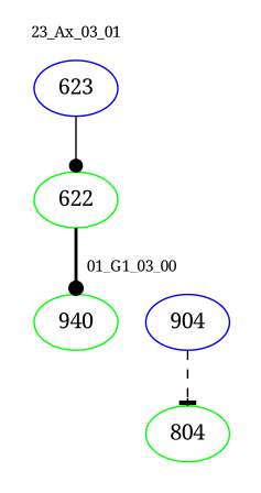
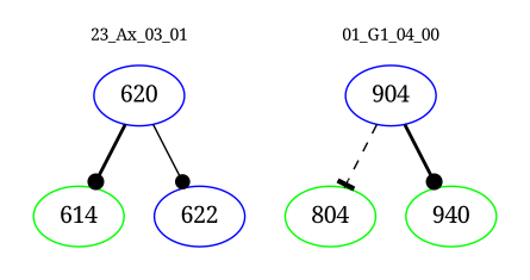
  digraph {
    fontname="Noto Serif"
    node [color=green fontname="Noto Serif"]
    edge [arrowhead=dot color=black fontname="Noto Serif" style=bold]
-   n1 [color=blue label=623]
-   n3 [label=622]
+   n1 [color=blue label=620]
+   n2 [label=614]
+   n3 [color=blue label=622]
    n4 [color=blue label=904]
    n5 [label=804]
    n6 [label=940]
    subgraph cluster_1 {
      color=white
      fontsize=10
      label="23_Ax_03_01"
      n1
+     n2
      n3
    }
    subgraph cluster_2 {
      color=white
      fontsize=10
-     label="01_G1_03_00"
+     label="01_G1_04_00"
      n4
      n5
      n6
    }
+   n1 -> n2
    n1 -> n3 [style=solid]
    n4 -> n5 [arrowhead=tee style=dashed]
-   n3 -> n6
+   n4 -> n6
  }
